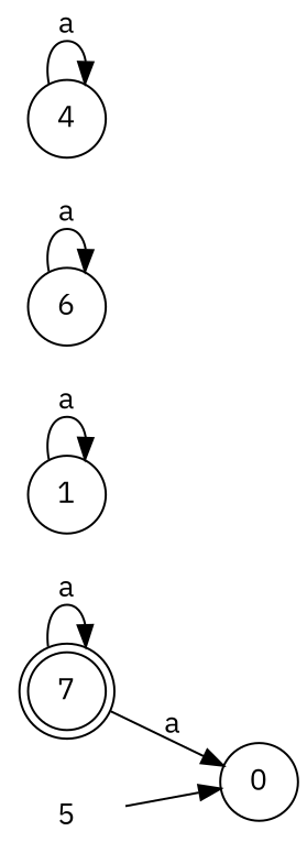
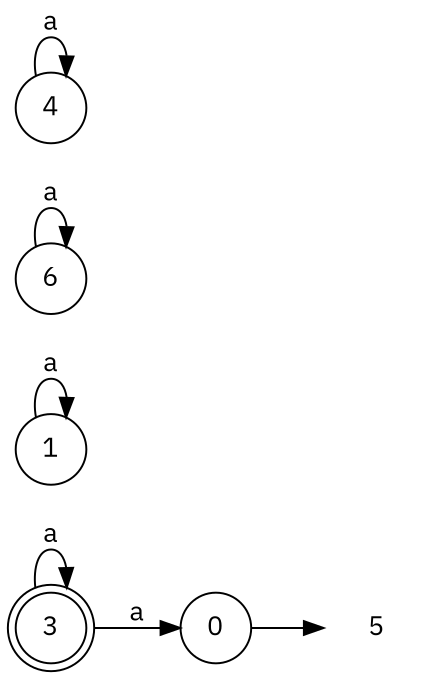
  digraph {
    fontname="IBM Plex Sans"
    rankdir=LR
    node [fontname="IBM Plex Sans" shape=circle]
    edge [fontname="IBM Plex Sans"]
    n1 [label=0]
-   n2 [label=7 shape=doublecircle]
+   n2 [label=3 shape=doublecircle]
    n3 [label=1]
    n4 [label=6]
    n5 [label=4]
    5 [shape=plaintext]
    n2 -> n1 [label=a]
    n2 -> n2 [label=a]
    n3 -> n3 [label=a]
    n4 -> n4 [label=a]
    n5 -> n5 [label=a]
-   5 -> n1
+   n1 -> 5
  }
